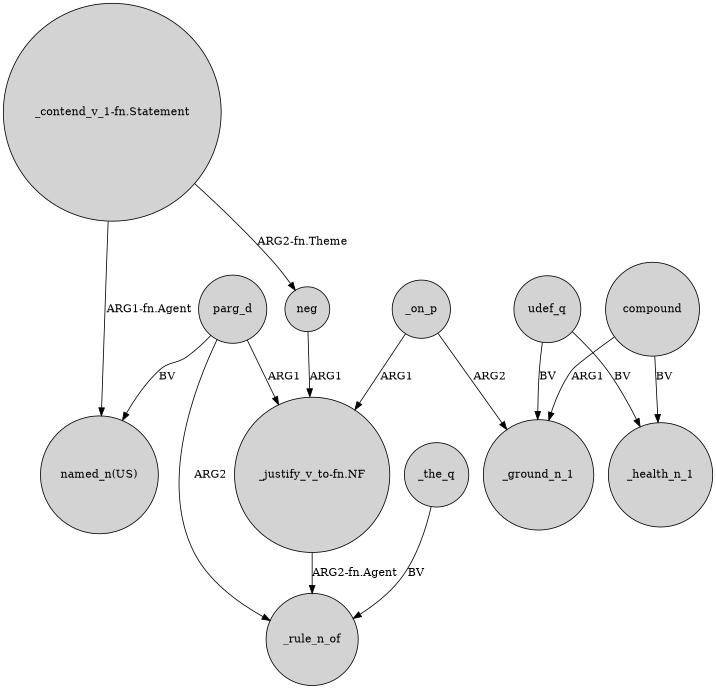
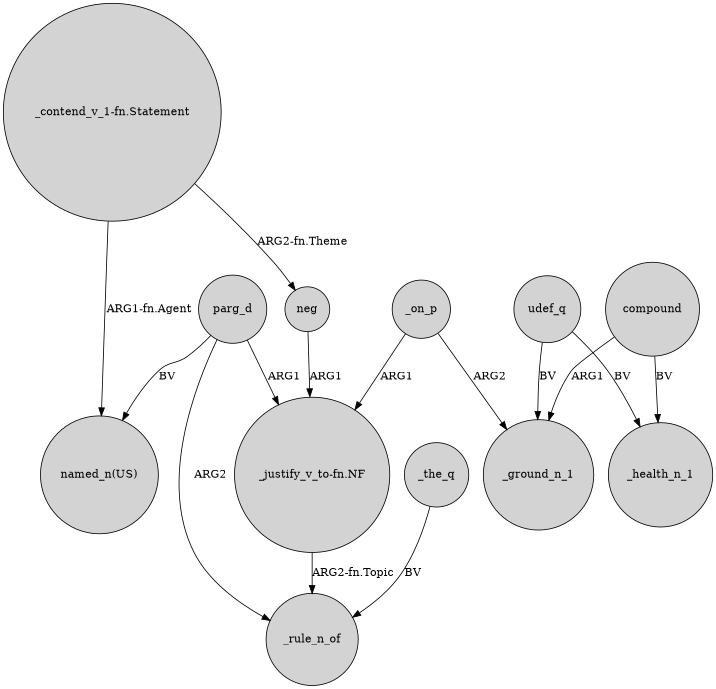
  digraph {
    node [shape=circle style=filled]
    "_justify_v_to-fn.NF"
    _rule_n_of
    compound
    _health_n_1
    _ground_n_1
    parg_d
    "named_n(US)"
    "_contend_v_1-fn.Statement"
    neg
    _on_p
    udef_q
    _the_q
-   "_justify_v_to-fn.NF" -> _rule_n_of [label="ARG2-fn.Agent"]
+   "_justify_v_to-fn.NF" -> _rule_n_of [label="ARG2-fn.Topic"]
    compound -> _health_n_1 [label=BV]
    compound -> _ground_n_1 [label=ARG1]
    parg_d -> "_justify_v_to-fn.NF" [label=ARG1]
    parg_d -> _rule_n_of [label=ARG2]
    parg_d -> "named_n(US)" [label=BV]
    "_contend_v_1-fn.Statement" -> "named_n(US)" [label="ARG1-fn.Agent"]
    "_contend_v_1-fn.Statement" -> neg [label="ARG2-fn.Theme"]
    neg -> "_justify_v_to-fn.NF" [label=ARG1]
    _on_p -> "_justify_v_to-fn.NF" [label=ARG1]
    _on_p -> _ground_n_1 [label=ARG2]
    udef_q -> _health_n_1 [label=BV]
    udef_q -> _ground_n_1 [label=BV]
    _the_q -> _rule_n_of [label=BV]
  }
